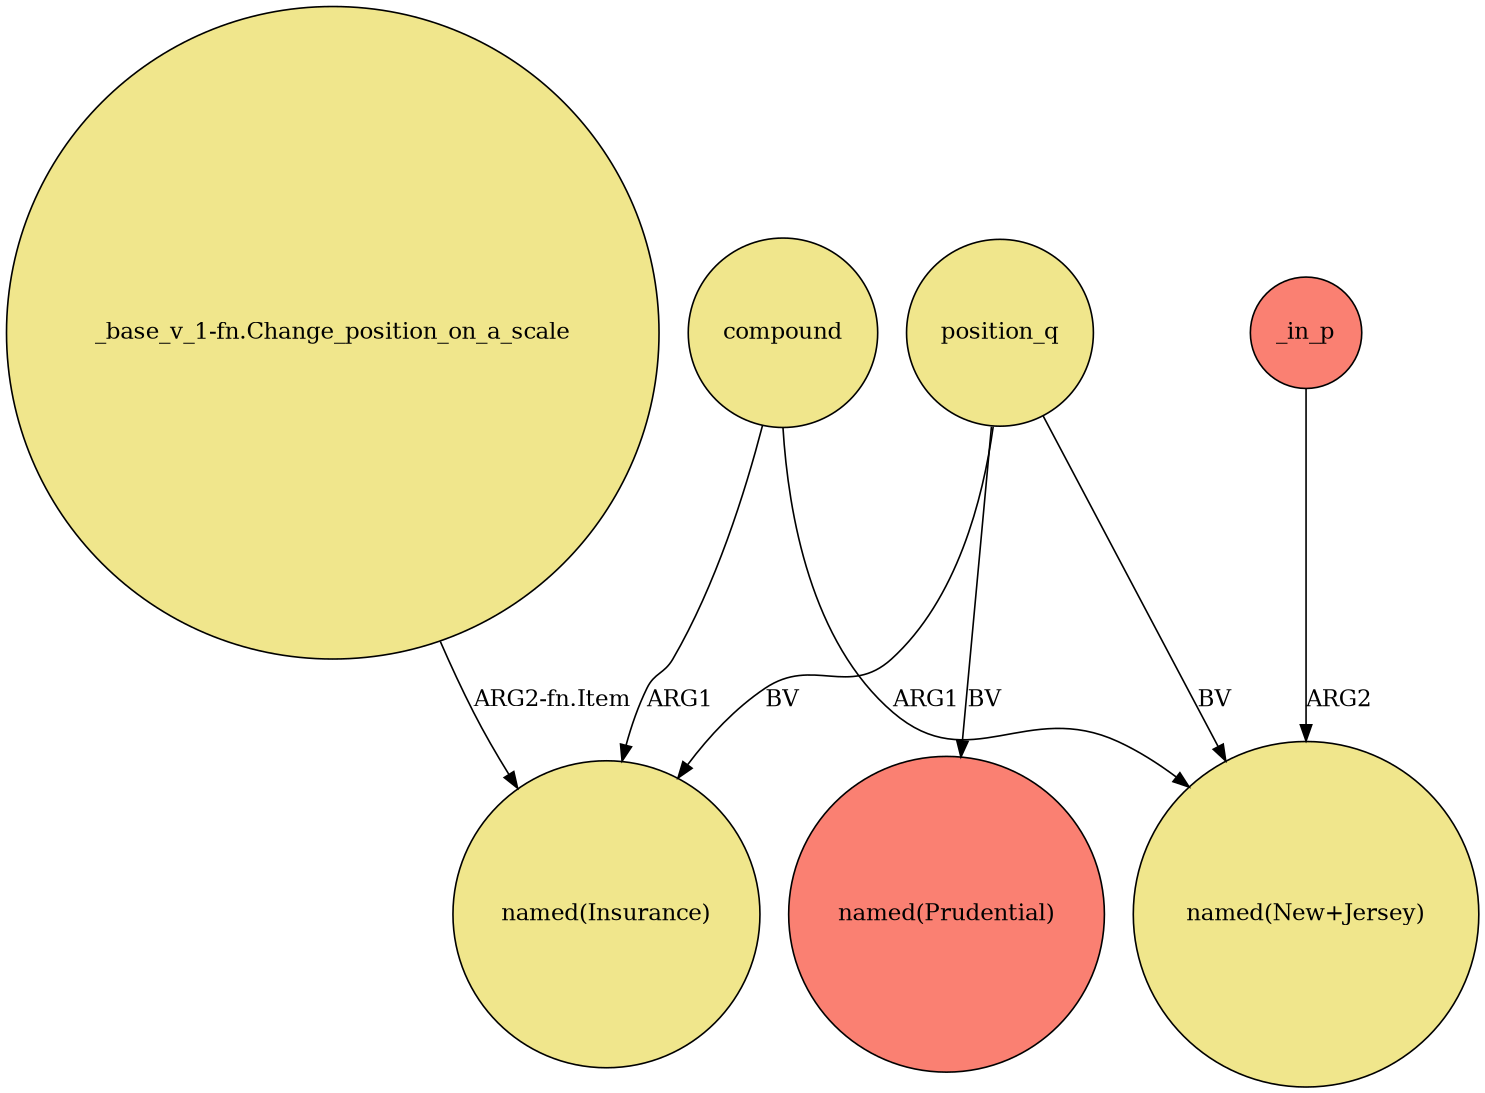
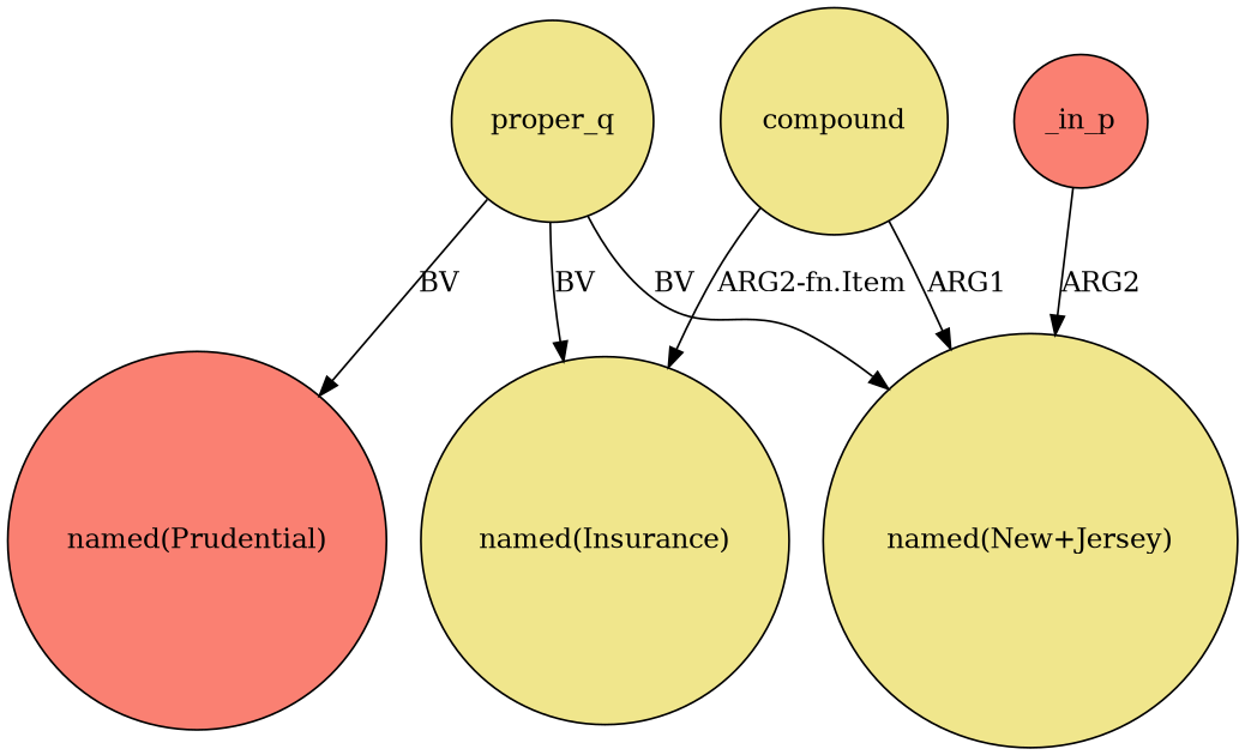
  digraph {
    node [fillcolor=khaki shape=circle style=filled]
-   "_base_v_1-fn.Change_position_on_a_scale"
    "named(Insurance)"
-   proper_q [label=position_q]
+   proper_q
    "named(Prudential)" [fillcolor=salmon]
    "named(New+Jersey)"
    _in_p [fillcolor=salmon]
    compound
-   "_base_v_1-fn.Change_position_on_a_scale" -> "named(Insurance)" [label="ARG2-fn.Item"]
    proper_q -> "named(Insurance)" [label=BV]
    proper_q -> "named(Prudential)" [label=BV]
    proper_q -> "named(New+Jersey)" [label=BV]
    _in_p -> "named(New+Jersey)" [label=ARG2]
-   compound -> "named(Insurance)" [label=ARG1]
+   compound -> "named(Insurance)" [label="ARG2-fn.Item"]
    compound -> "named(New+Jersey)" [label=ARG1]
  }
